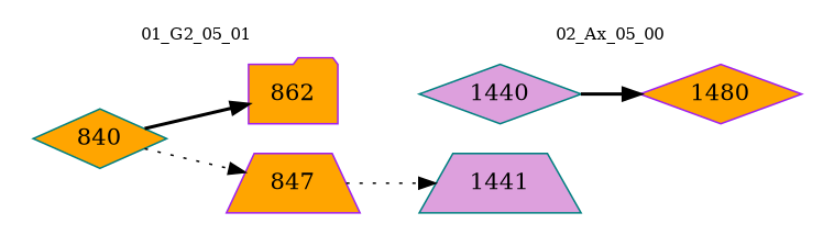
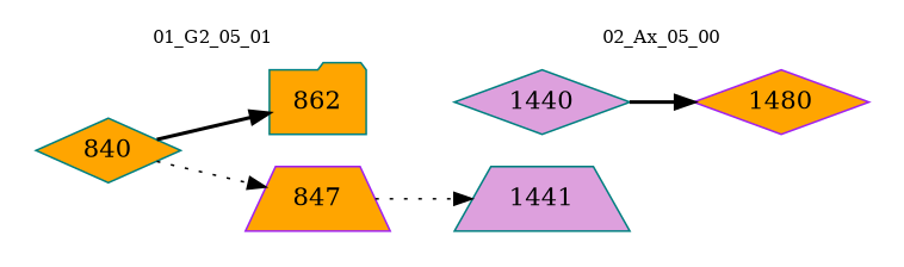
  digraph {
    rankdir=LR
    node [color=teal fillcolor=orange shape=diamond style=filled]
    edge [color=black style=bold]
    n1 [fillcolor=plum label=1440]
    n2 [fillcolor=plum label=1441 shape=trapezium]
    n3 [color=purple label=1480]
    n4 [label=840]
    n5 [color=purple label=847 shape=trapezium]
-   n6 [color=purple label=862 shape=folder]
+   n6 [label=862 shape=folder]
    subgraph cluster_1 {
      color=white
      fontsize=10
      label="02_Ax_05_00"
      n1
      n2
      n3
    }
    subgraph cluster_2 {
      color=white
      fontsize=10
      label="01_G2_05_01"
      n4
      n5
      n6
    }
    n1 -> n3
    n4 -> n5 [style=dotted]
    n4 -> n6
    n5 -> n2 [style=dotted]
  }
